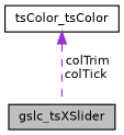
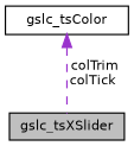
  digraph {
    node [color=black fontname=Helvetica fontsize=10 shape=record style=filled]
    n1 [fillcolor=grey75 fontcolor=black height=0.2 label=gslc_tsXSlider width=0.4]
-   n2 [fillcolor=white height=0.2 label=tsColor_tsColor width=0.4]
+   n2 [fillcolor=white height=0.2 label=gslc_tsColor width=0.4]
    n2 -> n1 [color=darkorchid3 dir=back fontname=Helvetica fontsize=10 label=" colTrim\ncolTick" labelfontname=Helvetica labelfontsize=10 style=dashed]
  }
